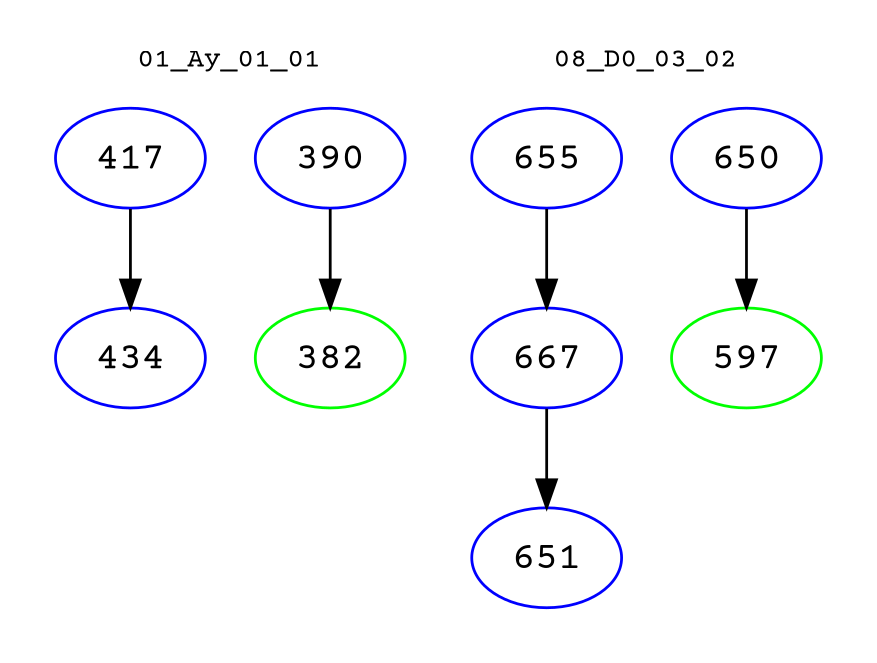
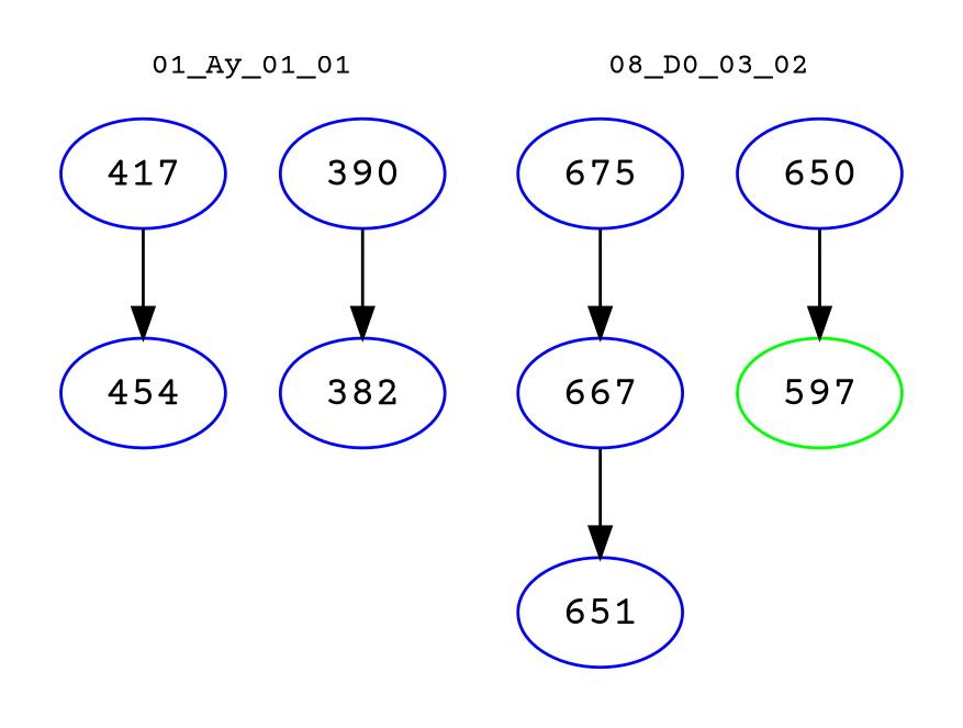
  digraph {
    fontname="Courier Prime"
    node [color=blue fontname="Courier Prime"]
    edge [color=black fontname="Courier Prime"]
    n1 [label=390]
-   n2 [color=green label=382]
+   n2 [label=382]
    n3 [label=417]
-   n4 [label=434]
+   n4 [label=454]
    n5 [label=650]
    n6 [color=green label=597]
-   n7 [label=655]
+   n7 [label=675]
    n8 [label=667]
    n9 [label=651]
    subgraph cluster_1 {
      color=white
      fontsize=10
      label="01_Ay_01_01"
      n1
      n2
      n3
      n4
    }
    subgraph cluster_2 {
      color=white
      fontsize=10
      label="08_D0_03_02"
      n5
      n6
      n7
      n8
      n9
    }
    n1 -> n2
    n3 -> n4
    n5 -> n6
    n7 -> n8
    n8 -> n9
  }
